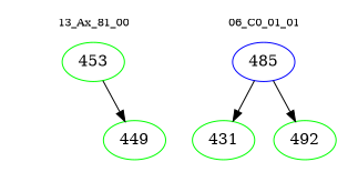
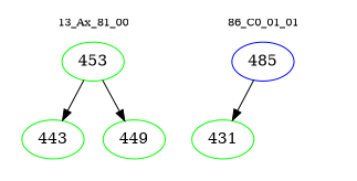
  digraph {
    node [color=green]
    edge [color=black]
    n1 [label=453]
+   n2 [label=443]
    n3 [label=449]
    n4 [color=blue label=485]
    n5 [label=431]
-   n6 [label=492]
    subgraph cluster_1 {
      color=white
      fontsize=10
      label="13_Ax_81_00"
      n1
+     n2
      n3
    }
    subgraph cluster_2 {
      color=white
      fontsize=10
-     label="06_C0_01_01"
+     label="86_C0_01_01"
      n4
      n5
-     n6
    }
+   n1 -> n2
    n1 -> n3
    n4 -> n5
-   n4 -> n6
  }
